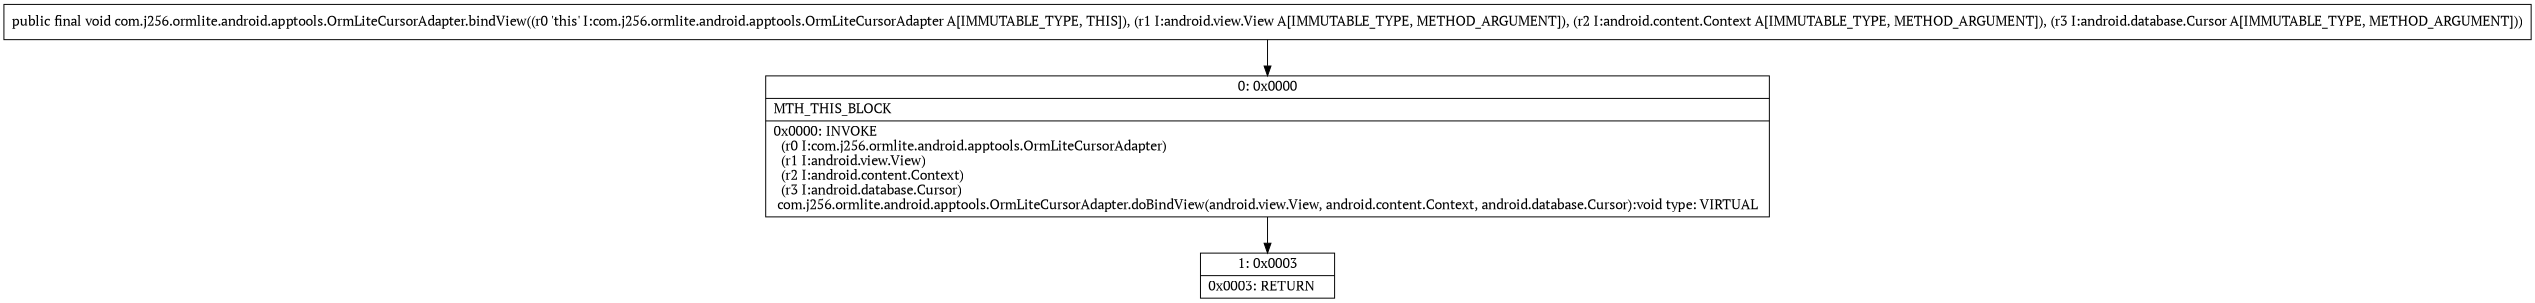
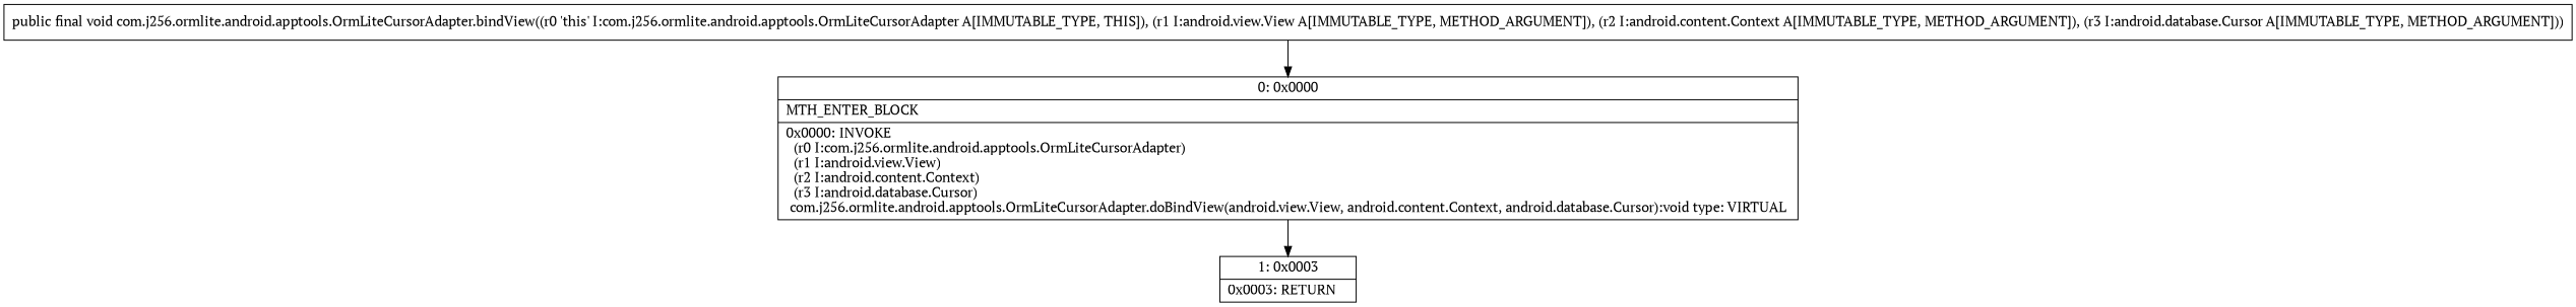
  digraph {
    fontname="PT Serif"
    node [shape=record fontname="PT Serif"]
    edge [fontname="PT Serif"]
-   n1 [label="{0\:\ 0x0000|MTH_THIS_BLOCK\l|0x0000: INVOKE  \l  (r0 I:com.j256.ormlite.android.apptools.OrmLiteCursorAdapter)\l  (r1 I:android.view.View)\l  (r2 I:android.content.Context)\l  (r3 I:android.database.Cursor)\l com.j256.ormlite.android.apptools.OrmLiteCursorAdapter.doBindView(android.view.View, android.content.Context, android.database.Cursor):void type: VIRTUAL \l}"]
+   n1 [label="{0\:\ 0x0000|MTH_ENTER_BLOCK\l|0x0000: INVOKE  \l  (r0 I:com.j256.ormlite.android.apptools.OrmLiteCursorAdapter)\l  (r1 I:android.view.View)\l  (r2 I:android.content.Context)\l  (r3 I:android.database.Cursor)\l com.j256.ormlite.android.apptools.OrmLiteCursorAdapter.doBindView(android.view.View, android.content.Context, android.database.Cursor):void type: VIRTUAL \l}"]
    n2 [label="{1\:\ 0x0003|0x0003: RETURN   \l}"]
    n3 [label="{public final void com.j256.ormlite.android.apptools.OrmLiteCursorAdapter.bindView((r0 'this' I:com.j256.ormlite.android.apptools.OrmLiteCursorAdapter A[IMMUTABLE_TYPE, THIS]), (r1 I:android.view.View A[IMMUTABLE_TYPE, METHOD_ARGUMENT]), (r2 I:android.content.Context A[IMMUTABLE_TYPE, METHOD_ARGUMENT]), (r3 I:android.database.Cursor A[IMMUTABLE_TYPE, METHOD_ARGUMENT])) }"]
    n1 -> n2
    n3 -> n1
  }
